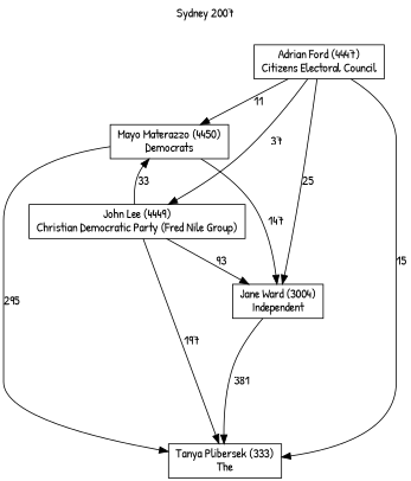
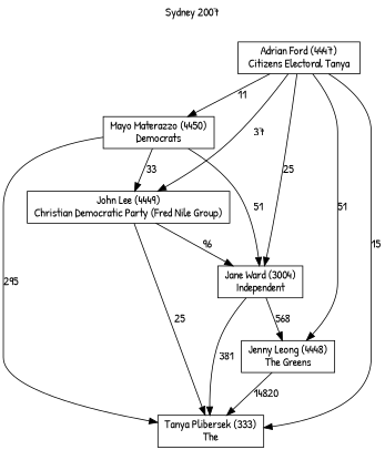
  digraph {
    fontname="Patrick Hand"
    label="Sydney 2007"
    labelloc=t
    mclimit=10
    node [fontname="Patrick Hand" shape=box]
    edge [fontname="Patrick Hand"]
    n1 [label="Tanya Plibersek (333)\nThe"]
+   n2 [label="Jenny Leong (4448)\nThe Greens"]
    n3 [label="Jane Ward (3004)\nIndependent"]
    n4 [label="Mayo Materazzo (4450)\nDemocrats"]
    n5 [label="John Lee (4449)\nChristian Democratic Party (Fred Nile Group)"]
-   n6 [label="Adrian Ford (4447)\nCitizens Electoral Council"]
+   n6 [label="Adrian Ford (4447)\nCitizens Electoral Tanya"]
+   n2 -> n1 [label=14820]
    n3 -> n1 [label=381]
+   n3 -> n2 [label=568]
    n4 -> n1 [label=295]
-   n4 -> n3 [label=147]
-   n5 -> n1 [label=197]
-   n5 -> n3 [label=93]
-   n5 -> n4 [label=33]
+   n4 -> n3 [label=51]
+   n5 -> n1 [label=25]
+   n5 -> n3 [label=96]
+   n4 -> n5 [label=33]
    n6 -> n1 [label=15]
+   n6 -> n2 [label=51]
    n6 -> n3 [label=25]
    n6 -> n4 [label=11]
    n6 -> n5 [label=37]
  }
